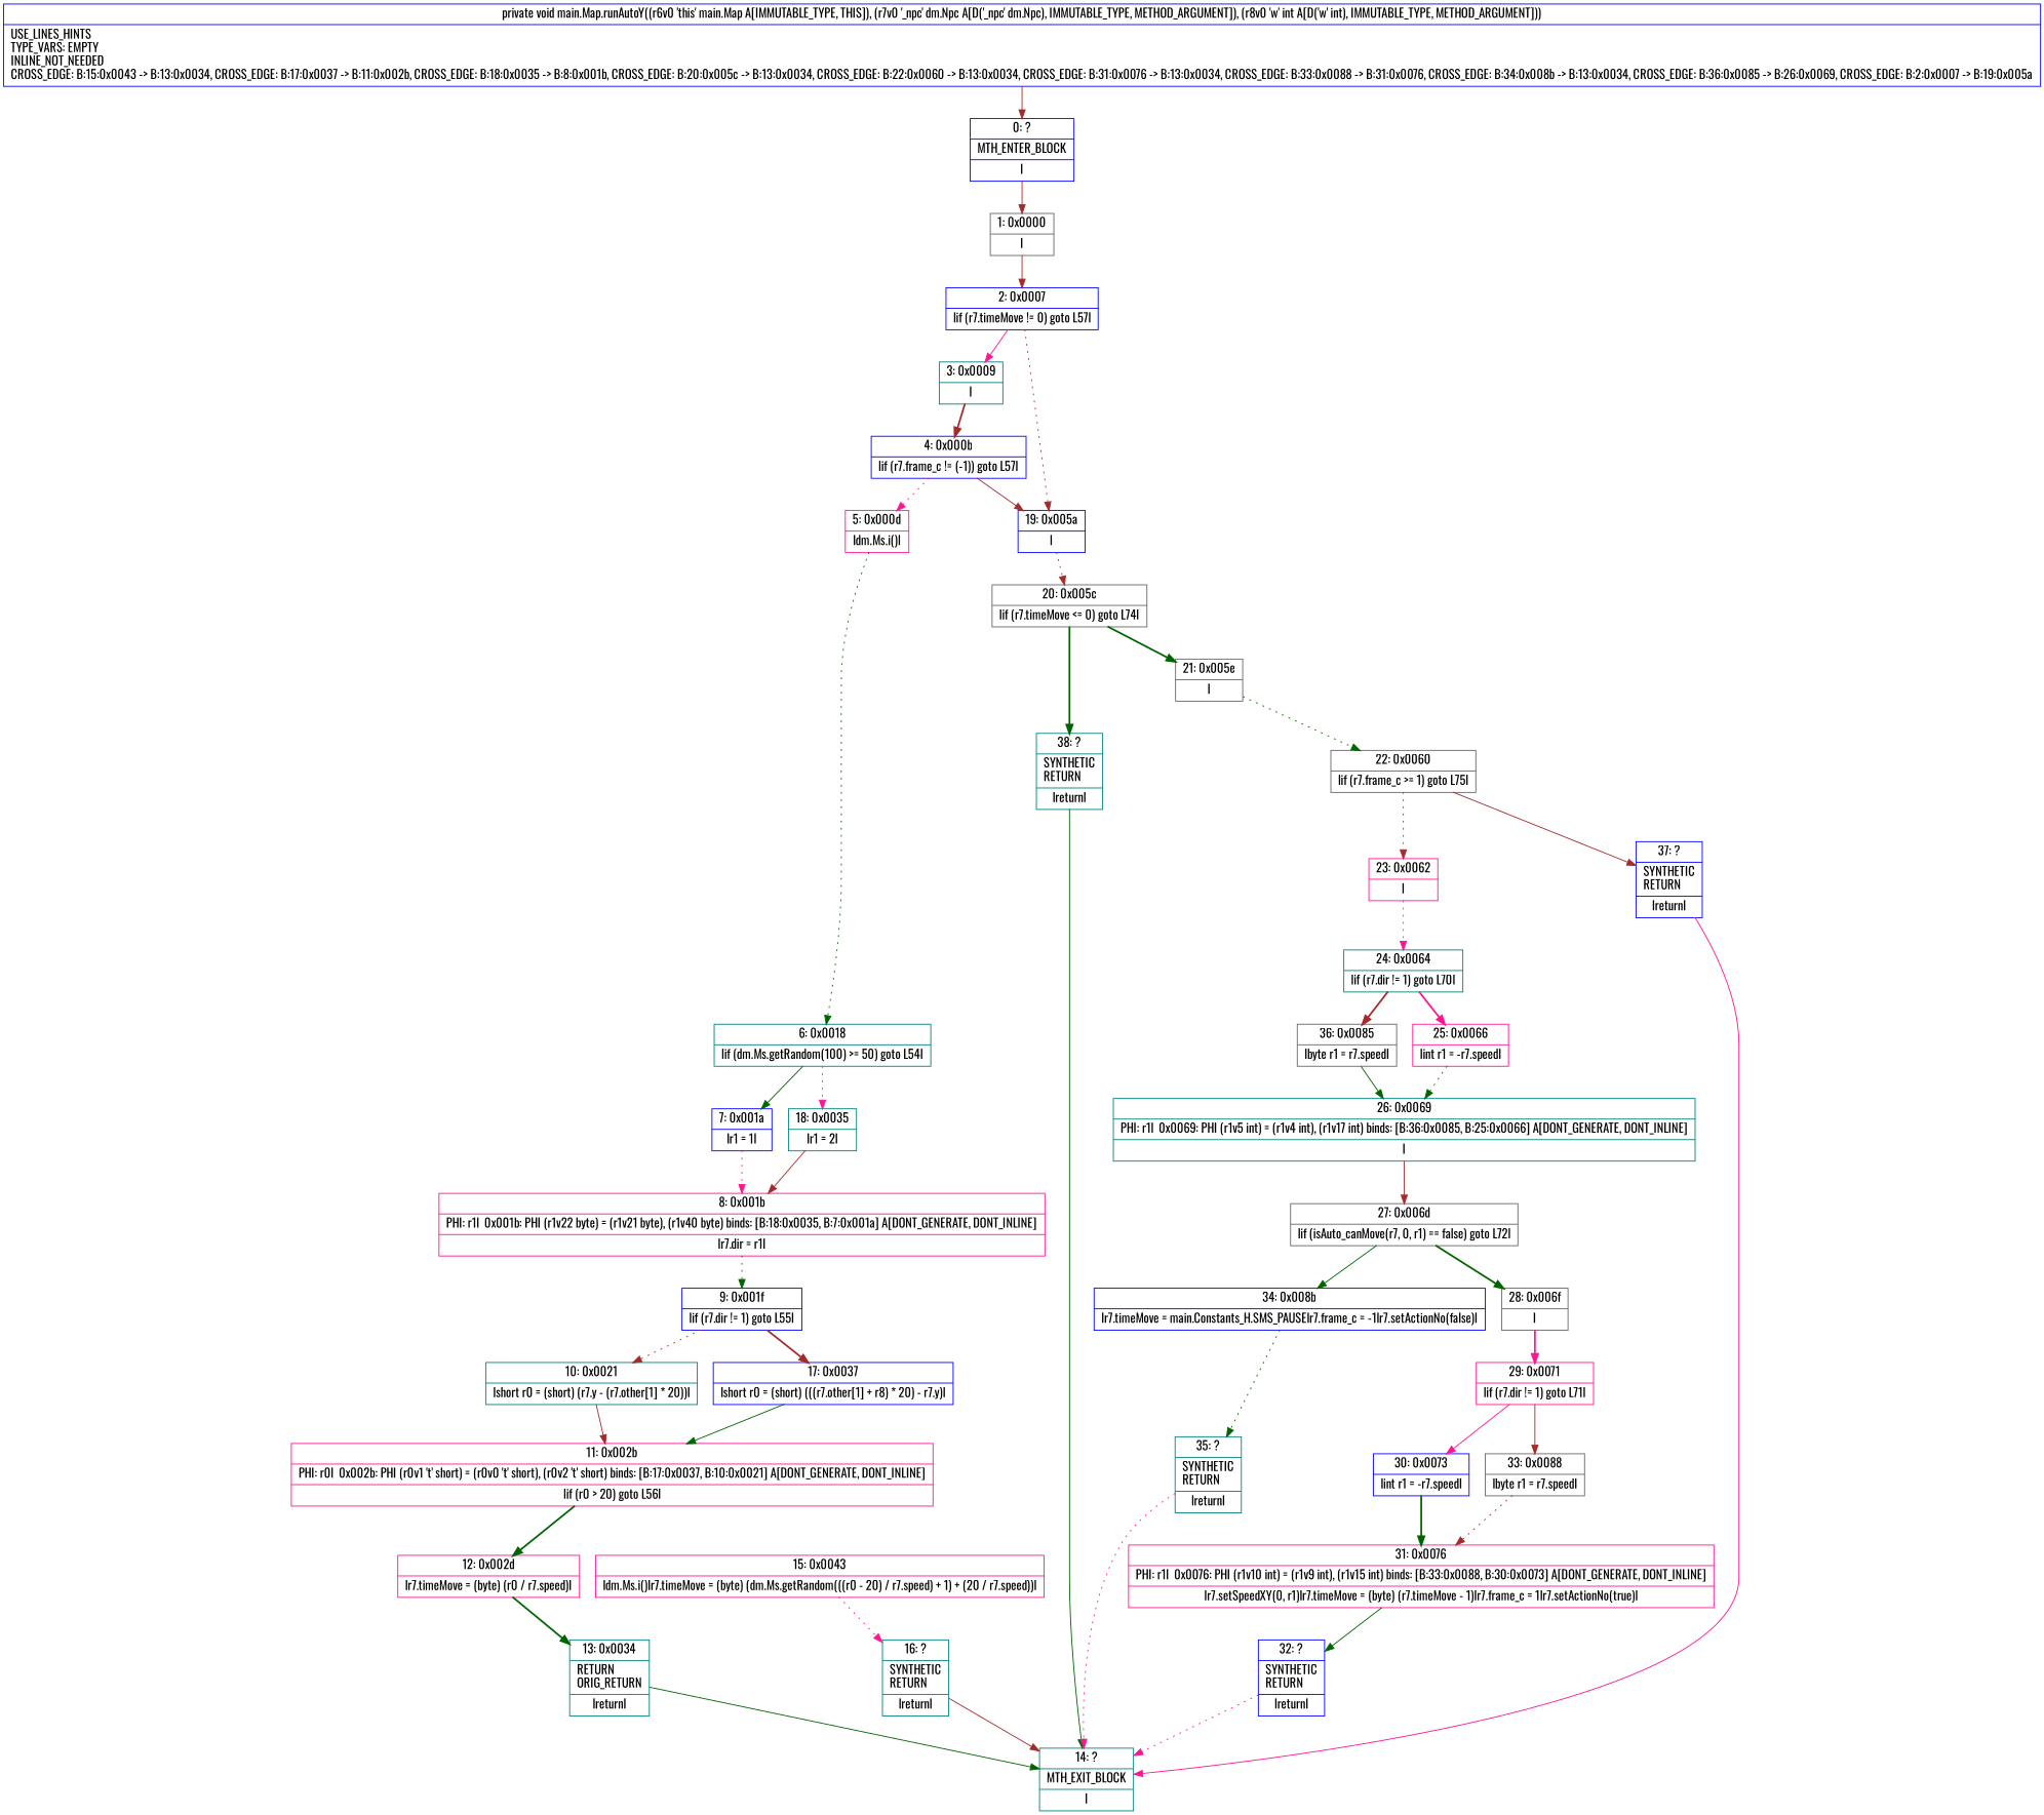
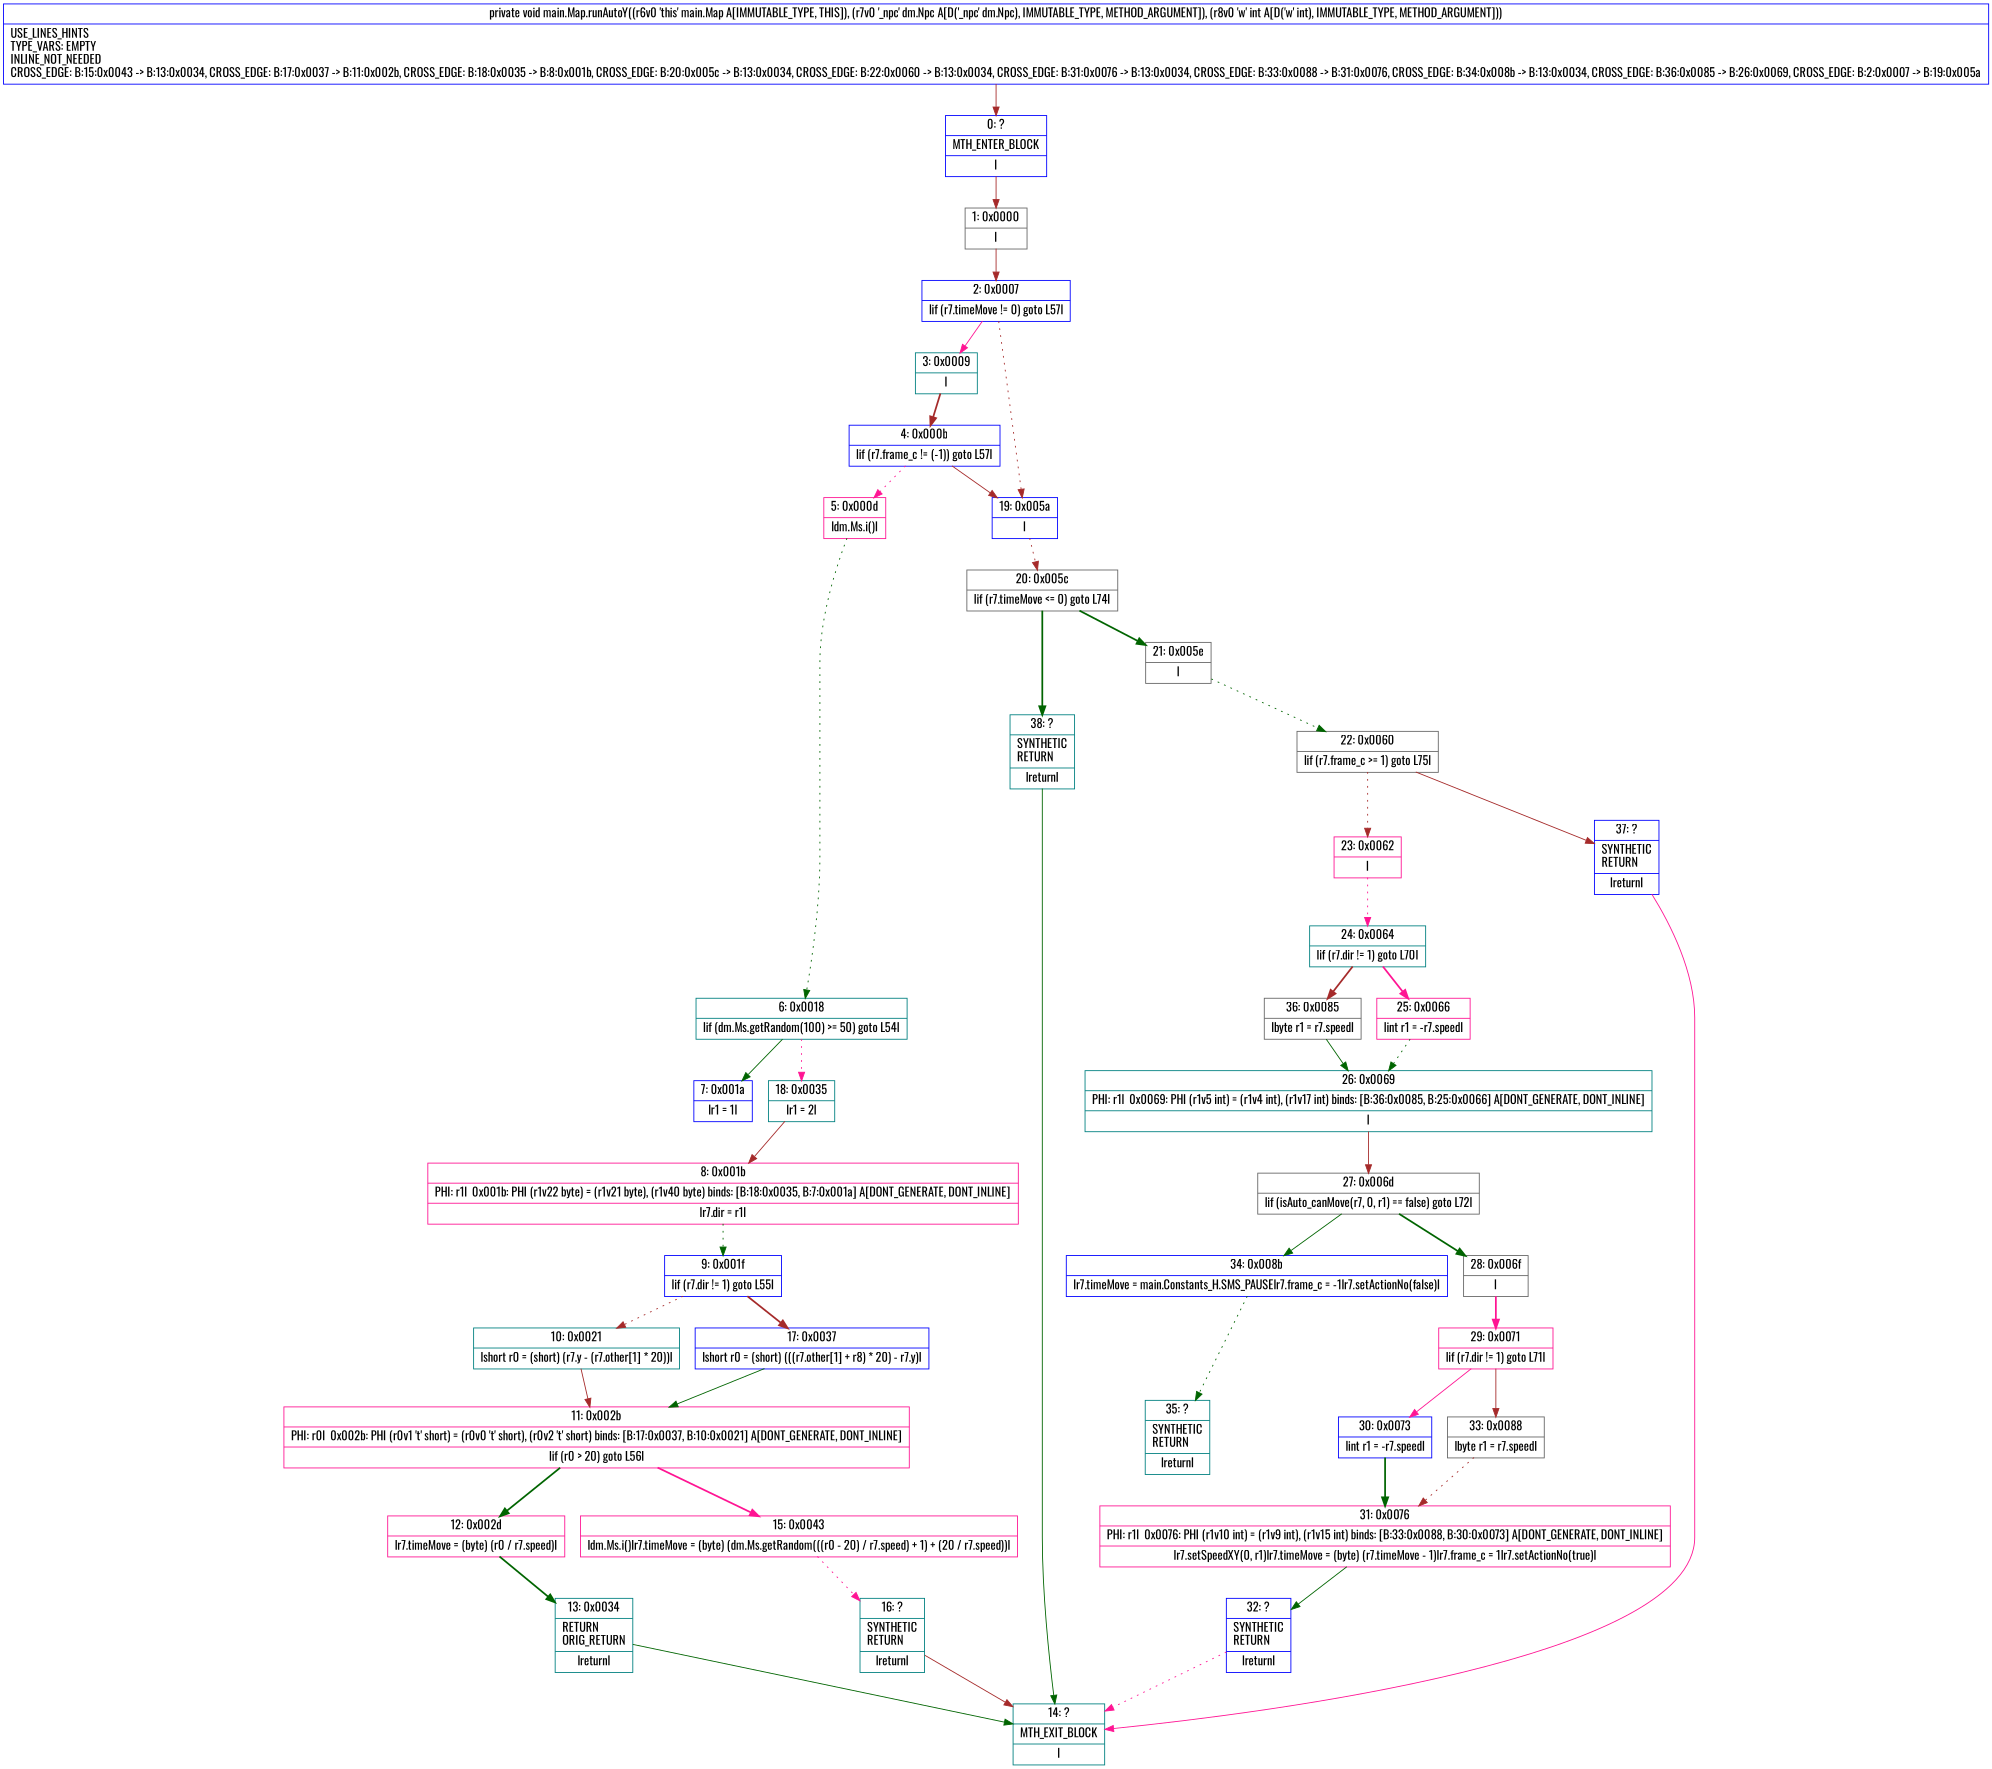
  digraph {
    fontname=Oswald
    node [color=blue fontname=Oswald shape=record]
    edge [color=brown fontname=Oswald style=solid]
    n1 [label="{0\:\ ?|MTH_ENTER_BLOCK\l|l}"]
    n2 [color=gray40 label="{1\:\ 0x0000|l}"]
    n3 [label="{2\:\ 0x0007|lif (r7.timeMove != 0) goto L57l}"]
    n4 [color=teal label="{3\:\ 0x0009|l}"]
    n5 [label="{19\:\ 0x005a|l}"]
    n6 [label="{4\:\ 0x000b|lif (r7.frame_c != (\-1)) goto L57l}"]
    n7 [color=gray40 label="{20\:\ 0x005c|lif (r7.timeMove \<= 0) goto L74l}"]
    n8 [color=deeppink label="{5\:\ 0x000d|ldm.Ms.i()l}"]
    n9 [color=teal label="{6\:\ 0x0018|lif (dm.Ms.getRandom(100) \>= 50) goto L54l}"]
    n10 [label="{7\:\ 0x001a|lr1 = 1l}"]
    n11 [color=teal label="{18\:\ 0x0035|lr1 = 2l}"]
    n12 [color=deeppink label="{8\:\ 0x001b|PHI: r1l  0x001b: PHI (r1v22 byte) = (r1v21 byte), (r1v40 byte) binds: [B:18:0x0035, B:7:0x001a] A[DONT_GENERATE, DONT_INLINE]\l|lr7.dir = r1l}"]
    n13 [label="{9\:\ 0x001f|lif (r7.dir != 1) goto L55l}"]
    n14 [color=teal label="{10\:\ 0x0021|lshort r0 = (short) (r7.y \- (r7.other[1] * 20))l}"]
    n15 [label="{17\:\ 0x0037|lshort r0 = (short) (((r7.other[1] + r8) * 20) \- r7.y)l}"]
    n16 [color=deeppink label="{11\:\ 0x002b|PHI: r0l  0x002b: PHI (r0v1 't' short) = (r0v0 't' short), (r0v2 't' short) binds: [B:17:0x0037, B:10:0x0021] A[DONT_GENERATE, DONT_INLINE]\l|lif (r0 \> 20) goto L56l}"]
    n17 [color=deeppink label="{12\:\ 0x002d|lr7.timeMove = (byte) (r0 \/ r7.speed)l}"]
    n18 [color=deeppink label="{15\:\ 0x0043|ldm.Ms.i()lr7.timeMove = (byte) (dm.Ms.getRandom(((r0 \- 20) \/ r7.speed) + 1) + (20 \/ r7.speed))l}"]
    n19 [color=teal label="{13\:\ 0x0034|RETURN\lORIG_RETURN\l|lreturnl}"]
    n20 [color=teal label="{16\:\ ?|SYNTHETIC\lRETURN\l|lreturnl}"]
    n21 [color=teal label="{14\:\ ?|MTH_EXIT_BLOCK\l|l}"]
    n22 [color=gray40 label="{21\:\ 0x005e|l}"]
    n23 [color=teal label="{38\:\ ?|SYNTHETIC\lRETURN\l|lreturnl}"]
    n24 [color=gray40 label="{22\:\ 0x0060|lif (r7.frame_c \>= 1) goto L75l}"]
    n25 [color=deeppink label="{23\:\ 0x0062|l}"]
    n26 [label="{37\:\ ?|SYNTHETIC\lRETURN\l|lreturnl}"]
    n27 [color=teal label="{24\:\ 0x0064|lif (r7.dir != 1) goto L70l}"]
    n28 [color=deeppink label="{25\:\ 0x0066|lint r1 = \-r7.speedl}"]
    n29 [color=gray40 label="{36\:\ 0x0085|lbyte r1 = r7.speedl}"]
    n30 [color=teal label="{26\:\ 0x0069|PHI: r1l  0x0069: PHI (r1v5 int) = (r1v4 int), (r1v17 int) binds: [B:36:0x0085, B:25:0x0066] A[DONT_GENERATE, DONT_INLINE]\l|l}"]
    n31 [color=gray40 label="{27\:\ 0x006d|lif (isAuto_canMove(r7, 0, r1) == false) goto L72l}"]
    n32 [color=gray40 label="{28\:\ 0x006f|l}"]
    n33 [label="{34\:\ 0x008b|lr7.timeMove = main.Constants_H.SMS_PAUSElr7.frame_c = \-1lr7.setActionNo(false)l}"]
    n34 [color=deeppink label="{29\:\ 0x0071|lif (r7.dir != 1) goto L71l}"]
    n35 [color=teal label="{35\:\ ?|SYNTHETIC\lRETURN\l|lreturnl}"]
    n36 [label="{30\:\ 0x0073|lint r1 = \-r7.speedl}"]
    n37 [color=gray40 label="{33\:\ 0x0088|lbyte r1 = r7.speedl}"]
    n38 [color=deeppink label="{31\:\ 0x0076|PHI: r1l  0x0076: PHI (r1v10 int) = (r1v9 int), (r1v15 int) binds: [B:33:0x0088, B:30:0x0073] A[DONT_GENERATE, DONT_INLINE]\l|lr7.setSpeedXY(0, r1)lr7.timeMove = (byte) (r7.timeMove \- 1)lr7.frame_c = 1lr7.setActionNo(true)l}"]
    n39 [label="{32\:\ ?|SYNTHETIC\lRETURN\l|lreturnl}"]
    n40 [label="{private void main.Map.runAutoY((r6v0 'this' main.Map A[IMMUTABLE_TYPE, THIS]), (r7v0 '_npc' dm.Npc A[D('_npc' dm.Npc), IMMUTABLE_TYPE, METHOD_ARGUMENT]), (r8v0 'w' int A[D('w' int), IMMUTABLE_TYPE, METHOD_ARGUMENT]))  | USE_LINES_HINTS\lTYPE_VARS: EMPTY\lINLINE_NOT_NEEDED\lCROSS_EDGE: B:15:0x0043 \-\> B:13:0x0034, CROSS_EDGE: B:17:0x0037 \-\> B:11:0x002b, CROSS_EDGE: B:18:0x0035 \-\> B:8:0x001b, CROSS_EDGE: B:20:0x005c \-\> B:13:0x0034, CROSS_EDGE: B:22:0x0060 \-\> B:13:0x0034, CROSS_EDGE: B:31:0x0076 \-\> B:13:0x0034, CROSS_EDGE: B:33:0x0088 \-\> B:31:0x0076, CROSS_EDGE: B:34:0x008b \-\> B:13:0x0034, CROSS_EDGE: B:36:0x0085 \-\> B:26:0x0069, CROSS_EDGE: B:2:0x0007 \-\> B:19:0x005a\l}"]
    n1 -> n2
    n2 -> n3
    n3 -> n4 [color=deeppink]
    n3 -> n5 [style=dotted]
    n4 -> n6 [style=bold]
    n5 -> n7 [style=dotted]
    n6 -> n5
    n6 -> n8 [color=deeppink style=dotted]
    n7 -> n22 [color=darkgreen style=bold]
    n7 -> n23 [color=darkgreen style=bold]
    n8 -> n9 [color=darkgreen style=dotted]
    n9 -> n10 [color=darkgreen]
    n9 -> n11 [color=deeppink style=dotted]
-   n10 -> n12 [color=deeppink style=dotted]
    n11 -> n12
    n12 -> n13 [color=darkgreen style=dotted]
    n13 -> n14 [style=dotted]
    n13 -> n15 [style=bold]
    n14 -> n16
    n15 -> n16 [color=darkgreen]
    n16 -> n17 [color=darkgreen style=bold]
+   n16 -> n18 [color=deeppink style=bold]
    n17 -> n19 [color=darkgreen style=bold]
    n18 -> n20 [color=deeppink style=dotted]
    n19 -> n21 [color=darkgreen]
    n20 -> n21
    n22 -> n24 [color=darkgreen style=dotted]
    n23 -> n21 [color=darkgreen]
    n24 -> n25 [style=dotted]
    n24 -> n26
    n25 -> n27 [color=deeppink style=dotted]
    n26 -> n21 [color=deeppink]
    n27 -> n28 [color=deeppink style=bold]
    n27 -> n29 [style=bold]
    n28 -> n30 [color=darkgreen style=dotted]
    n29 -> n30 [color=darkgreen]
    n30 -> n31
    n31 -> n32 [color=darkgreen style=bold]
    n31 -> n33 [color=darkgreen]
    n32 -> n34 [color=deeppink style=bold]
    n33 -> n35 [color=darkgreen style=dotted]
    n34 -> n36 [color=deeppink]
    n34 -> n37
-   n35 -> n21 [color=deeppink style=dotted]
    n36 -> n38 [color=darkgreen style=bold]
    n37 -> n38 [style=dotted]
    n38 -> n39 [color=darkgreen]
    n39 -> n21 [color=deeppink style=dotted]
    n40 -> n1
  }
